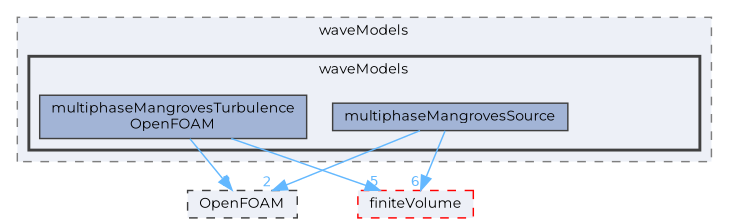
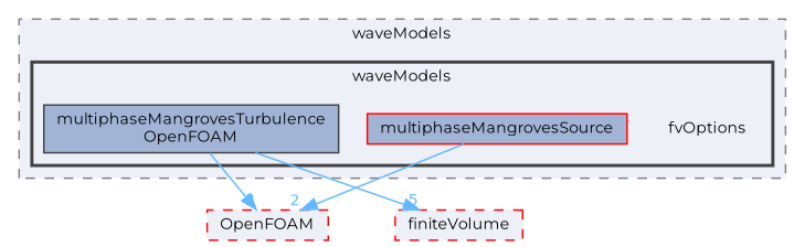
  digraph {
    compound=true
    fontname=Montserrat
    node [fontname=Montserrat fontsize=10 shape=box color=grey25 fillcolor="#a2b4d6" style=filled]
    edge [color=steelblue1 fontcolor=steelblue1 fontname=Montserrat fontsize=10 headlabel=2 labeldistance=1.5 labelfontname=Helvetica labelfontsize=10]
-   n2 [height=0.2 label=multiphaseMangrovesSource width=0.4]
+   n1 [height=0.2 label=fvOptions shape=plaintext width=0.4 color="" fillcolor="" style=""]
+   n2 [color=red height=0.2 label=multiphaseMangrovesSource width=0.4]
    n3 [height=0.2 label="multiphaseMangrovesTurbulence\lOpenFOAM" width=0.4]
-   n4 [fillcolor="#edf0f7" height=0.2 label=OpenFOAM style="filled,dashed" width=0.4]
+   n4 [color=red fillcolor="#edf0f7" height=0.2 label=OpenFOAM style="filled,dashed" width=0.4]
    n5 [color=red fillcolor="#edf0f7" height=0.2 label=finiteVolume style="filled,dashed" width=0.4]
    subgraph cluster_1 {
      bgcolor="#edf0f7"
      fontsize=10
      label=waveModels
      pencolor=grey50
      style="filled,dashed"
      subgraph cluster_2 {
        bgcolor="#edf0f7"
        fontsize=10
        label=waveModels
        pencolor=grey25
        style="filled,bold"
+       n1
        n2
        n3
      }
    }
    n2 -> n4
-   n2 -> n5 [headlabel=6]
    n3 -> n4
    n3 -> n5 [headlabel=5]
  }
